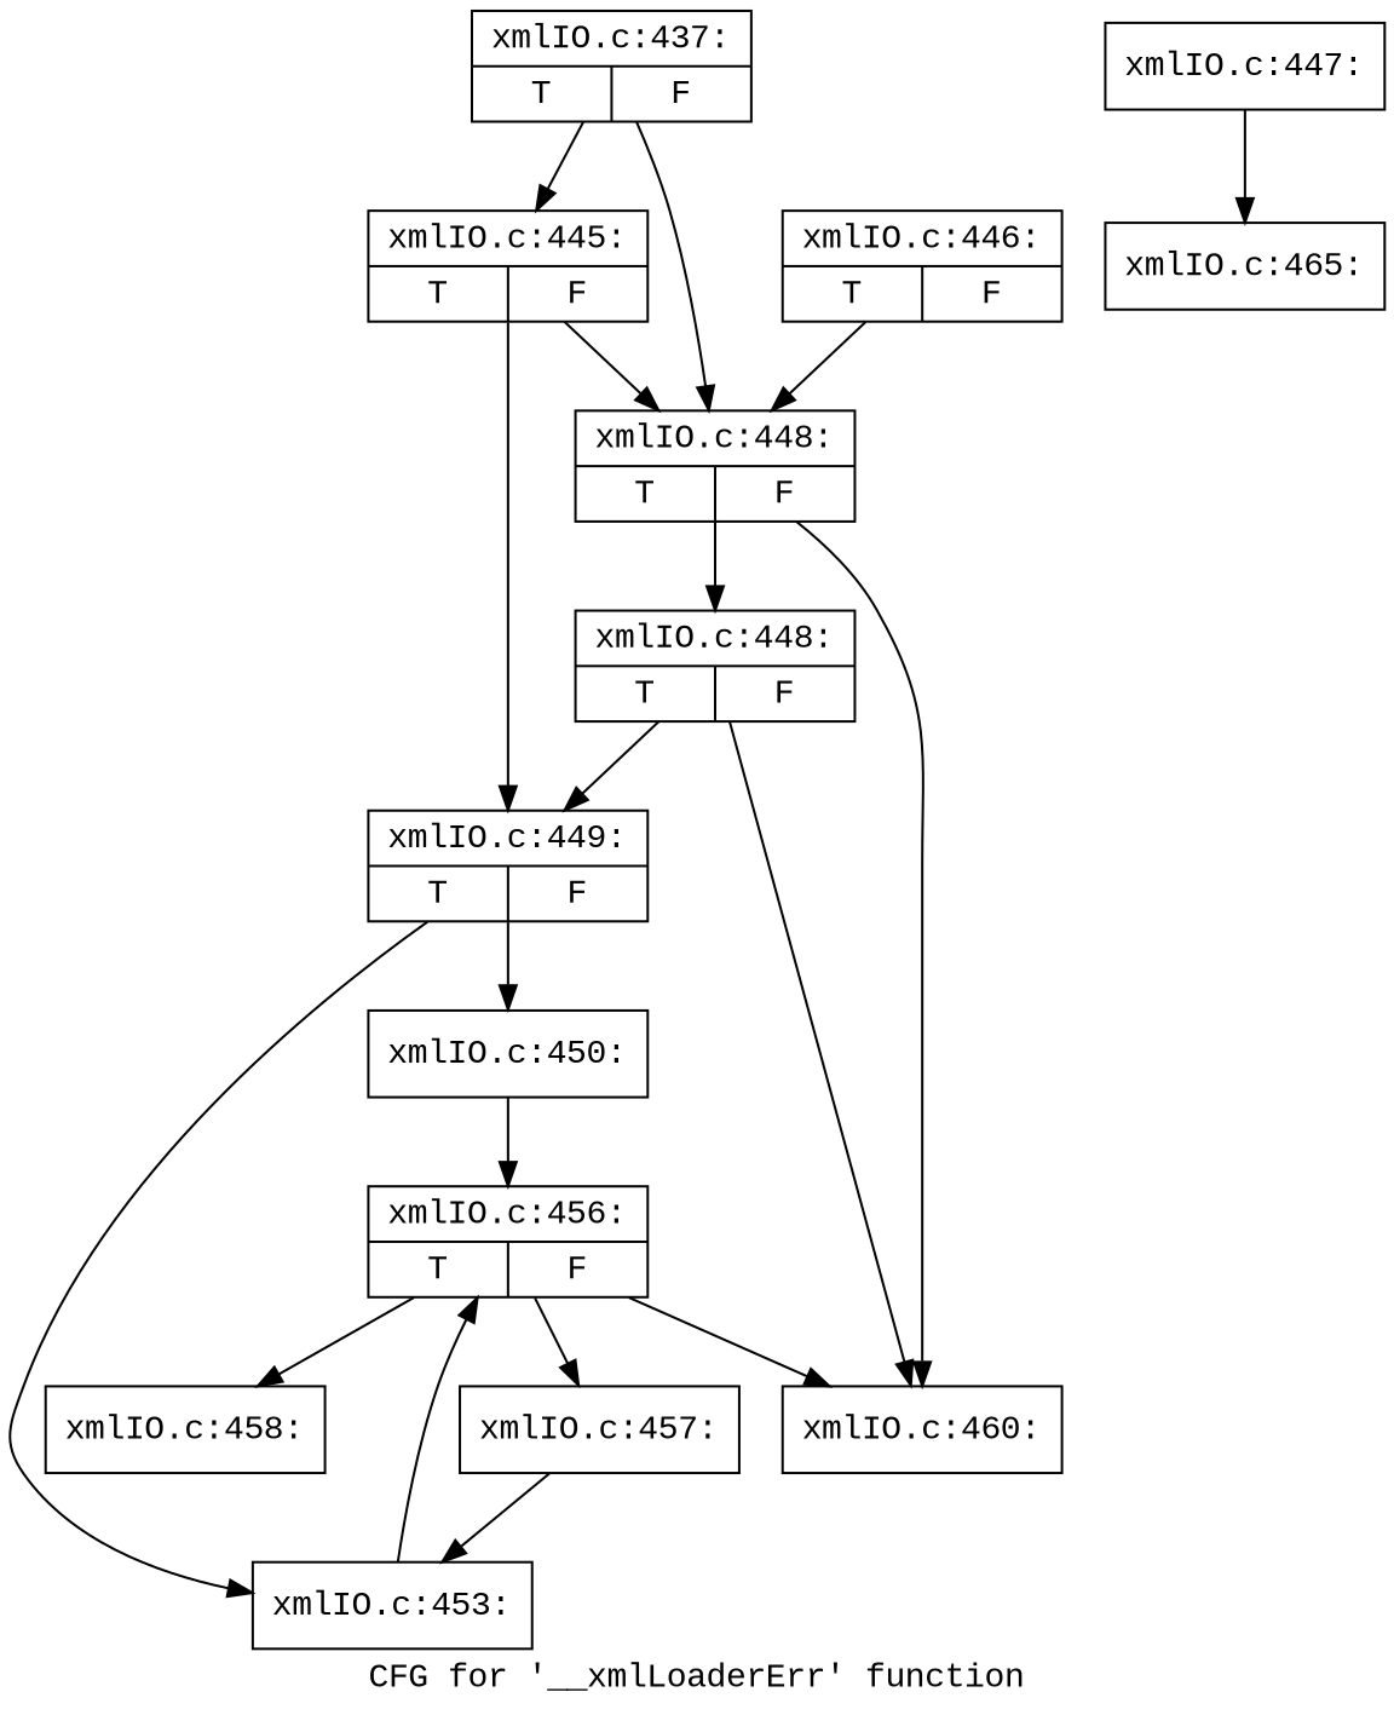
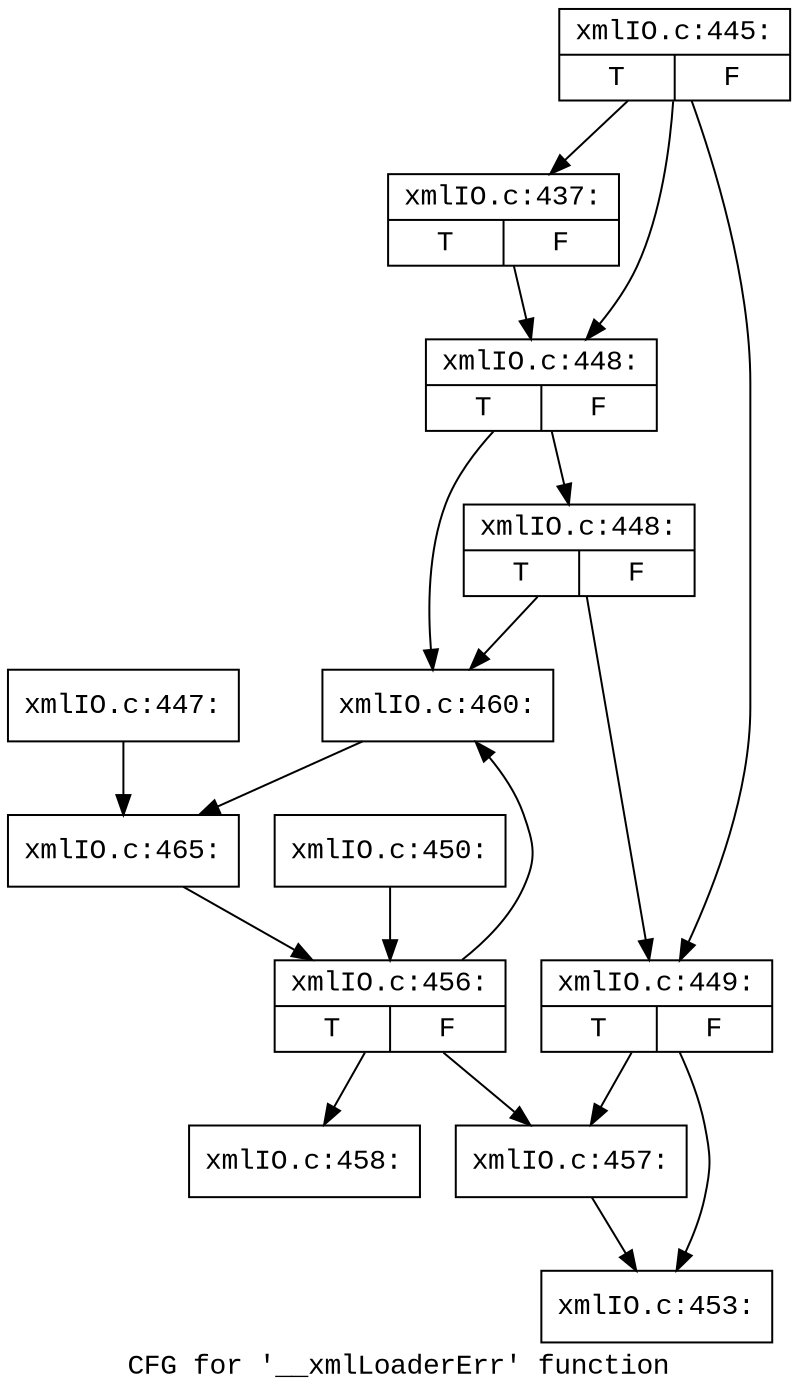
  digraph {
    fontname="Liberation Mono"
    label="CFG for '__xmlLoaderErr' function"
    node [fontname="Liberation Mono" shape=record]
    edge [fontname="Liberation Mono"]
    n1 [label="{xmlIO.c:437:|{<s0>T|<s1>F}}"]
    n2 [label="{xmlIO.c:445:|{<s0>T|<s1>F}}"]
    n3 [label="{xmlIO.c:448:|{<s0>T|<s1>F}}"]
    n4 [label="{xmlIO.c:449:|{<s0>T|<s1>F}}"]
    n5 [label="{xmlIO.c:448:|{<s0>T|<s1>F}}"]
    n6 [label="{xmlIO.c:460:}"]
-   n7 [label="{xmlIO.c:446:|{<s0>T|<s1>F}}"]
    n8 [label="{xmlIO.c:465:}"]
    n9 [label="{xmlIO.c:447:}"]
    n10 [label="{xmlIO.c:450:}"]
    n11 [label="{xmlIO.c:453:}"]
    n12 [label="{xmlIO.c:456:|{<s0>T|<s1>F}}"]
    n13 [label="{xmlIO.c:457:}"]
    n14 [label="{xmlIO.c:458:}"]
-   n1 -> n2
+   n2 -> n1
    n1 -> n3
    n2 -> n3
    n2 -> n4
    n3 -> n5
    n3 -> n6
-   n4 -> n10
+   n4 -> n13
    n4 -> n11
    n5 -> n4
    n5 -> n6
-   n7 -> n3
+   n6 -> n8
    n9 -> n8
    n10 -> n12
-   n11 -> n12
+   n8 -> n12
    n12 -> n6
    n12 -> n13
    n12 -> n14
    n13 -> n11
  }
